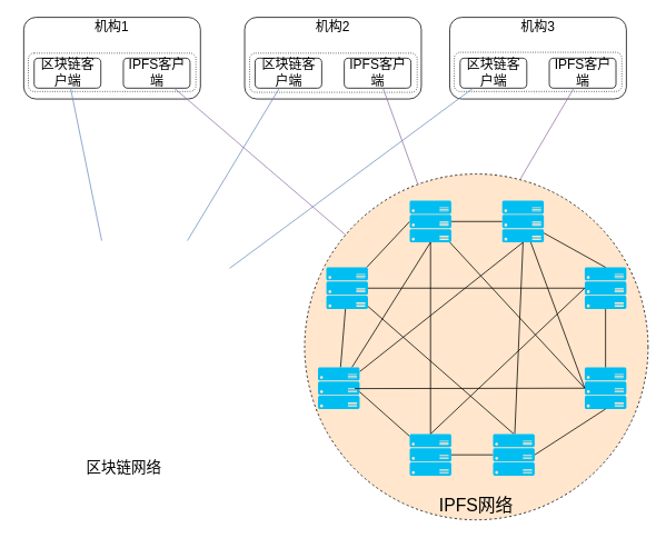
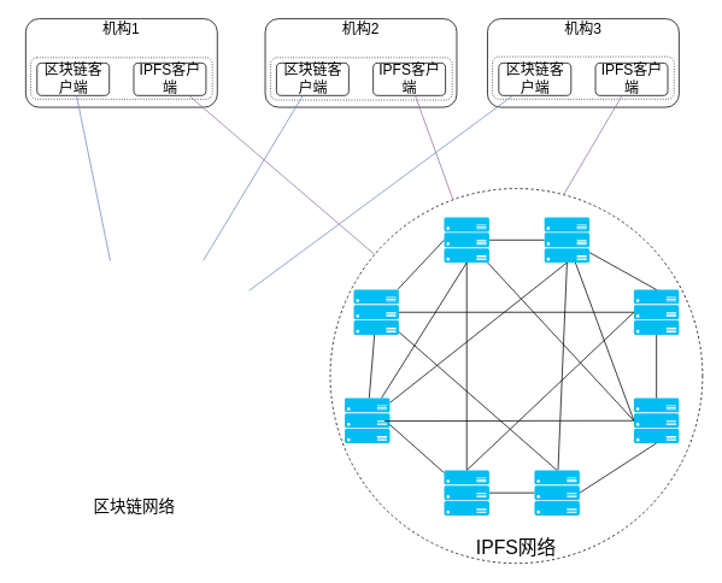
  <mxCell id="0" />
  <mxCell id="1" parent="0" />
- <mxCell id="2" value="&lt;br style=&quot;font-size: 21px&quot;&gt;&lt;br style=&quot;font-size: 21px&quot;&gt;&lt;br style=&quot;font-size: 21px&quot;&gt;&lt;br style=&quot;font-size: 21px&quot;&gt;&lt;br style=&quot;font-size: 21px&quot;&gt;&lt;br style=&quot;font-size: 21px&quot;&gt;&lt;br style=&quot;font-size: 21px&quot;&gt;&lt;br style=&quot;font-size: 21px&quot;&gt;&lt;br style=&quot;font-size: 21px&quot;&gt;&lt;br style=&quot;font-size: 21px&quot;&gt;&lt;br style=&quot;font-size: 21px&quot;&gt;&lt;br style=&quot;font-size: 21px&quot;&gt;&lt;br style=&quot;font-size: 21px&quot;&gt;&lt;br style=&quot;font-size: 21px&quot;&gt;&lt;br style=&quot;font-size: 21px&quot;&gt;IPFS网络&lt;br style=&quot;font-size: 21px&quot;&gt;" style="ellipse;whiteSpace=wrap;html=1;aspect=fixed;dashed=1;fontSize=21;fillColor=#ffe6cc;" vertex="1" parent="1"><mxGeometry x="365" y="208" width="412" height="415" as="geometry" /></mxCell>
+ <mxCell id="2" value="&lt;br style=&quot;font-size: 21px&quot;&gt;&lt;br style=&quot;font-size: 21px&quot;&gt;&lt;br style=&quot;font-size: 21px&quot;&gt;&lt;br style=&quot;font-size: 21px&quot;&gt;&lt;br style=&quot;font-size: 21px&quot;&gt;&lt;br style=&quot;font-size: 21px&quot;&gt;&lt;br style=&quot;font-size: 21px&quot;&gt;&lt;br style=&quot;font-size: 21px&quot;&gt;&lt;br style=&quot;font-size: 21px&quot;&gt;&lt;br style=&quot;font-size: 21px&quot;&gt;&lt;br style=&quot;font-size: 21px&quot;&gt;&lt;br style=&quot;font-size: 21px&quot;&gt;&lt;br style=&quot;font-size: 21px&quot;&gt;&lt;br style=&quot;font-size: 21px&quot;&gt;&lt;br style=&quot;font-size: 21px&quot;&gt;IPFS网络&lt;br style=&quot;font-size: 21px&quot;&gt;" style="ellipse;whiteSpace=wrap;html=1;aspect=fixed;dashed=1;fontSize=21;" vertex="1" parent="1"><mxGeometry x="365" y="208" width="412" height="415" as="geometry" /></mxCell>
  <mxCell id="3" style="edgeStyle=none;rounded=0;orthogonalLoop=1;jettySize=auto;html=1;entryX=0;entryY=0.5;entryDx=0;entryDy=0;entryPerimeter=0;endArrow=none;endFill=0;" edge="1" parent="1" source="7" target="22"><mxGeometry relative="1" as="geometry" /></mxCell>
  <mxCell id="4" style="edgeStyle=none;rounded=0;orthogonalLoop=1;jettySize=auto;html=1;entryX=0.5;entryY=0;entryDx=0;entryDy=0;entryPerimeter=0;endArrow=none;endFill=0;" edge="1" parent="1" source="7" target="28"><mxGeometry relative="1" as="geometry" /></mxCell>
  <mxCell id="5" style="edgeStyle=none;rounded=0;orthogonalLoop=1;jettySize=auto;html=1;endArrow=none;endFill=0;" edge="1" parent="1" source="7" target="13"><mxGeometry relative="1" as="geometry" /></mxCell>
  <mxCell id="6" style="edgeStyle=none;rounded=0;orthogonalLoop=1;jettySize=auto;html=1;entryX=0;entryY=0.5;entryDx=0;entryDy=0;entryPerimeter=0;endArrow=none;endFill=0;" edge="1" parent="1" source="7" target="10"><mxGeometry relative="1" as="geometry" /></mxCell>
  <mxCell id="7" value="" style="verticalLabelPosition=bottom;html=1;verticalAlign=top;align=center;strokeColor=none;fillColor=#00BEF2;shape=mxgraph.azure.server_rack;" vertex="1" parent="1"><mxGeometry x="391" y="320" width="50" height="50" as="geometry" /></mxCell>
  <mxCell id="8" style="edgeStyle=none;rounded=0;orthogonalLoop=1;jettySize=auto;html=1;entryX=0;entryY=0.5;entryDx=0;entryDy=0;entryPerimeter=0;endArrow=none;endFill=0;" edge="1" parent="1" source="10" target="20"><mxGeometry relative="1" as="geometry" /></mxCell>
  <mxCell id="9" style="edgeStyle=none;rounded=0;orthogonalLoop=1;jettySize=auto;html=1;endArrow=none;endFill=0;" edge="1" parent="1" source="10" target="25"><mxGeometry relative="1" as="geometry" /></mxCell>
  <mxCell id="10" value="" style="verticalLabelPosition=bottom;html=1;verticalAlign=top;align=center;strokeColor=none;fillColor=#00BEF2;shape=mxgraph.azure.server_rack;" vertex="1" parent="1"><mxGeometry x="491" y="240" width="50" height="50" as="geometry" /></mxCell>
  <mxCell id="11" style="edgeStyle=none;rounded=0;orthogonalLoop=1;jettySize=auto;html=1;entryX=0.5;entryY=1;entryDx=0;entryDy=0;entryPerimeter=0;endArrow=none;endFill=0;" edge="1" parent="1" source="13" target="10"><mxGeometry relative="1" as="geometry" /></mxCell>
  <mxCell id="12" style="edgeStyle=none;rounded=0;orthogonalLoop=1;jettySize=auto;html=1;entryX=0.5;entryY=1;entryDx=0;entryDy=0;entryPerimeter=0;endArrow=none;endFill=0;" edge="1" parent="1" source="13" target="25"><mxGeometry relative="1" as="geometry" /></mxCell>
  <mxCell id="13" value="" style="verticalLabelPosition=bottom;html=1;verticalAlign=top;align=center;strokeColor=none;fillColor=#00BEF2;shape=mxgraph.azure.server_rack;" vertex="1" parent="1"><mxGeometry x="381" y="440" width="50" height="50" as="geometry" /></mxCell>
  <mxCell id="14" style="edgeStyle=none;rounded=0;orthogonalLoop=1;jettySize=auto;html=1;entryX=0;entryY=0.5;entryDx=0;entryDy=0;entryPerimeter=0;endArrow=none;endFill=0;exitX=0.5;exitY=0;exitDx=0;exitDy=0;exitPerimeter=0;" edge="1" parent="1" source="18" target="22"><mxGeometry relative="1" as="geometry" /></mxCell>
  <mxCell id="15" style="edgeStyle=none;rounded=0;orthogonalLoop=1;jettySize=auto;html=1;endArrow=none;endFill=0;" edge="1" parent="1" source="18" target="10"><mxGeometry relative="1" as="geometry" /></mxCell>
  <mxCell id="16" style="edgeStyle=none;rounded=0;orthogonalLoop=1;jettySize=auto;html=1;endArrow=none;endFill=0;" edge="1" parent="1" source="18"><mxGeometry relative="1" as="geometry"><mxPoint x="431" y="469.5" as="targetPoint" /></mxGeometry></mxCell>
  <mxCell id="17" style="edgeStyle=none;rounded=0;orthogonalLoop=1;jettySize=auto;html=1;endArrow=none;endFill=0;" edge="1" parent="1" source="18" target="28"><mxGeometry relative="1" as="geometry" /></mxCell>
  <mxCell id="18" value="" style="verticalLabelPosition=bottom;html=1;verticalAlign=top;align=center;strokeColor=none;fillColor=#00BEF2;shape=mxgraph.azure.server_rack;" vertex="1" parent="1"><mxGeometry x="491" y="520" width="50" height="50" as="geometry" /></mxCell>
  <mxCell id="19" style="edgeStyle=none;rounded=0;orthogonalLoop=1;jettySize=auto;html=1;entryX=0.88;entryY=0.51;entryDx=0;entryDy=0;entryPerimeter=0;endArrow=none;endFill=0;" edge="1" parent="1" source="20" target="13"><mxGeometry relative="1" as="geometry" /></mxCell>
  <mxCell id="20" value="" style="verticalLabelPosition=bottom;html=1;verticalAlign=top;align=center;strokeColor=none;fillColor=#00BEF2;shape=mxgraph.azure.server_rack;" vertex="1" parent="1"><mxGeometry x="701" y="440" width="50" height="50" as="geometry" /></mxCell>
  <mxCell id="21" style="edgeStyle=none;rounded=0;orthogonalLoop=1;jettySize=auto;html=1;entryX=0.5;entryY=0;entryDx=0;entryDy=0;entryPerimeter=0;endArrow=none;endFill=0;" edge="1" parent="1" source="22" target="20"><mxGeometry relative="1" as="geometry" /></mxCell>
  <mxCell id="22" value="" style="verticalLabelPosition=bottom;html=1;verticalAlign=top;align=center;strokeColor=none;fillColor=#00BEF2;shape=mxgraph.azure.server_rack;" vertex="1" parent="1"><mxGeometry x="701" y="320" width="50" height="50" as="geometry" /></mxCell>
  <mxCell id="23" style="edgeStyle=none;rounded=0;orthogonalLoop=1;jettySize=auto;html=1;entryX=0;entryY=0.5;entryDx=0;entryDy=0;entryPerimeter=0;endArrow=none;endFill=0;" edge="1" parent="1" source="25" target="20"><mxGeometry relative="1" as="geometry" /></mxCell>
  <mxCell id="24" style="edgeStyle=none;rounded=0;orthogonalLoop=1;jettySize=auto;html=1;entryX=0.5;entryY=0;entryDx=0;entryDy=0;entryPerimeter=0;endArrow=none;endFill=0;" edge="1" parent="1" source="25" target="22"><mxGeometry relative="1" as="geometry" /></mxCell>
  <mxCell id="25" value="" style="verticalLabelPosition=bottom;html=1;verticalAlign=top;align=center;strokeColor=none;fillColor=#00BEF2;shape=mxgraph.azure.server_rack;" vertex="1" parent="1"><mxGeometry x="602" y="240" width="50" height="50" as="geometry" /></mxCell>
  <mxCell id="26" style="edgeStyle=none;rounded=0;orthogonalLoop=1;jettySize=auto;html=1;entryX=0.5;entryY=1;entryDx=0;entryDy=0;entryPerimeter=0;endArrow=none;endFill=0;" edge="1" parent="1" source="28" target="25"><mxGeometry relative="1" as="geometry" /></mxCell>
  <mxCell id="27" style="edgeStyle=none;rounded=0;orthogonalLoop=1;jettySize=auto;html=1;endArrow=none;endFill=0;entryX=0.5;entryY=1;entryDx=0;entryDy=0;entryPerimeter=0;exitX=1;exitY=0.5;exitDx=0;exitDy=0;exitPerimeter=0;" edge="1" parent="1" source="28" target="20"><mxGeometry relative="1" as="geometry"><mxPoint x="703" y="461.5" as="targetPoint" /></mxGeometry></mxCell>
  <mxCell id="28" value="" style="verticalLabelPosition=bottom;html=1;verticalAlign=top;align=center;strokeColor=none;fillColor=#00BEF2;shape=mxgraph.azure.server_rack;" vertex="1" parent="1"><mxGeometry x="591" y="520" width="50" height="50" as="geometry" /></mxCell>
  <mxCell id="29" value="区块链网络" style="shape=image;html=1;verticalAlign=top;verticalLabelPosition=bottom;labelBackgroundColor=#ffffff;imageAspect=0;aspect=fixed;image=https://cdn0.iconfinder.com/data/icons/blockchain-classic/256/Qtum-128.png;dashed=1;fontSize=18;" vertex="1" parent="1"><mxGeometry x="20" y="288" width="255" height="255" as="geometry" /></mxCell>
  <mxCell id="30" value="" style="group" vertex="1" connectable="0" parent="1"><mxGeometry x="28" y="20" width="216.5" height="98" as="geometry" /></mxCell>
  <mxCell id="31" value="机构1&lt;br&gt;&lt;br&gt;&lt;br&gt;&lt;br&gt;&lt;br&gt;" style="rounded=1;whiteSpace=wrap;html=1;fontSize=16;" vertex="1" parent="30"><mxGeometry width="212" height="98" as="geometry" /></mxCell>
  <mxCell id="32" value="" style="rounded=1;whiteSpace=wrap;html=1;fontSize=21;dashed=1;dashPattern=1 2;" vertex="1" parent="30"><mxGeometry x="5.5" y="43" width="201" height="46" as="geometry" /></mxCell>
  <mxCell id="33" value="区块链客户端" style="rounded=1;whiteSpace=wrap;html=1;fontSize=16;" vertex="1" parent="30"><mxGeometry x="12.5" y="49" width="80" height="36" as="geometry" /></mxCell>
  <mxCell id="34" value="IPFS客户端" style="rounded=1;whiteSpace=wrap;html=1;fontSize=16;" vertex="1" parent="30"><mxGeometry x="119.5" y="49" width="80" height="36" as="geometry" /></mxCell>
  <mxCell id="35" value="" style="group" vertex="1" connectable="0" parent="1"><mxGeometry x="293" y="20" width="212" height="98" as="geometry" /></mxCell>
  <mxCell id="36" value="机构2&lt;br&gt;&lt;br&gt;&lt;br&gt;&lt;br&gt;&lt;br&gt;" style="rounded=1;whiteSpace=wrap;html=1;fontSize=16;" vertex="1" parent="35"><mxGeometry width="212" height="98" as="geometry" /></mxCell>
  <mxCell id="37" value="" style="rounded=1;whiteSpace=wrap;html=1;fontSize=21;dashed=1;dashPattern=1 2;" vertex="1" parent="35"><mxGeometry x="6" y="43" width="201" height="47" as="geometry" /></mxCell>
  <mxCell id="38" value="区块链客户端" style="rounded=1;whiteSpace=wrap;html=1;fontSize=16;" vertex="1" parent="35"><mxGeometry x="12.5" y="49" width="80" height="36" as="geometry" /></mxCell>
  <mxCell id="39" value="IPFS客户端" style="rounded=1;whiteSpace=wrap;html=1;fontSize=16;" vertex="1" parent="35"><mxGeometry x="119.5" y="49" width="80" height="36" as="geometry" /></mxCell>
  <mxCell id="40" value="" style="group" vertex="1" connectable="0" parent="1"><mxGeometry x="539" y="20" width="212" height="98" as="geometry" /></mxCell>
  <mxCell id="41" value="机构3&lt;br&gt;&lt;br&gt;&lt;br&gt;&lt;br&gt;&lt;br&gt;" style="rounded=1;whiteSpace=wrap;html=1;fontSize=16;" vertex="1" parent="40"><mxGeometry width="212" height="98" as="geometry" /></mxCell>
  <mxCell id="42" value="" style="rounded=1;whiteSpace=wrap;html=1;fontSize=21;dashed=1;dashPattern=1 2;" vertex="1" parent="40"><mxGeometry x="5.5" y="42" width="201" height="47" as="geometry" /></mxCell>
  <mxCell id="43" value="区块链客户端" style="rounded=1;whiteSpace=wrap;html=1;fontSize=16;" vertex="1" parent="40"><mxGeometry x="12.5" y="49" width="80" height="36" as="geometry" /></mxCell>
  <mxCell id="44" value="IPFS客户端" style="rounded=1;whiteSpace=wrap;html=1;fontSize=16;" vertex="1" parent="40"><mxGeometry x="119.5" y="49" width="80" height="36" as="geometry" /></mxCell>
  <mxCell id="45" style="edgeStyle=none;rounded=0;orthogonalLoop=1;jettySize=auto;html=1;endArrow=none;endFill=0;fontSize=16;fillColor=#dae8fc;strokeColor=#6c8ebf;" edge="1" parent="1" source="33" target="29"><mxGeometry relative="1" as="geometry" /></mxCell>
  <mxCell id="46" style="edgeStyle=none;rounded=0;orthogonalLoop=1;jettySize=auto;html=1;endArrow=none;endFill=0;fontSize=16;fillColor=#dae8fc;strokeColor=#6c8ebf;" edge="1" parent="1" source="38" target="29"><mxGeometry relative="1" as="geometry" /></mxCell>
  <mxCell id="47" style="edgeStyle=none;rounded=0;orthogonalLoop=1;jettySize=auto;html=1;endArrow=none;endFill=0;fontSize=16;fillColor=#dae8fc;strokeColor=#6c8ebf;" edge="1" parent="1" source="43" target="29"><mxGeometry relative="1" as="geometry" /></mxCell>
  <mxCell id="48" style="edgeStyle=none;rounded=0;orthogonalLoop=1;jettySize=auto;html=1;endArrow=none;endFill=0;fontSize=16;fillColor=#e1d5e7;strokeColor=#9673a6;" edge="1" parent="1" source="34" target="2"><mxGeometry relative="1" as="geometry" /></mxCell>
  <mxCell id="49" style="edgeStyle=none;rounded=0;orthogonalLoop=1;jettySize=auto;html=1;endArrow=none;endFill=0;fontSize=16;fillColor=#e1d5e7;strokeColor=#9673a6;" edge="1" parent="1" source="39" target="2"><mxGeometry relative="1" as="geometry" /></mxCell>
  <mxCell id="50" style="edgeStyle=none;rounded=0;orthogonalLoop=1;jettySize=auto;html=1;entryX=0.626;entryY=0.018;entryDx=0;entryDy=0;entryPerimeter=0;endArrow=none;endFill=0;fontSize=16;fillColor=#e1d5e7;strokeColor=#9673a6;" edge="1" parent="1" source="44" target="2"><mxGeometry relative="1" as="geometry" /></mxCell>
